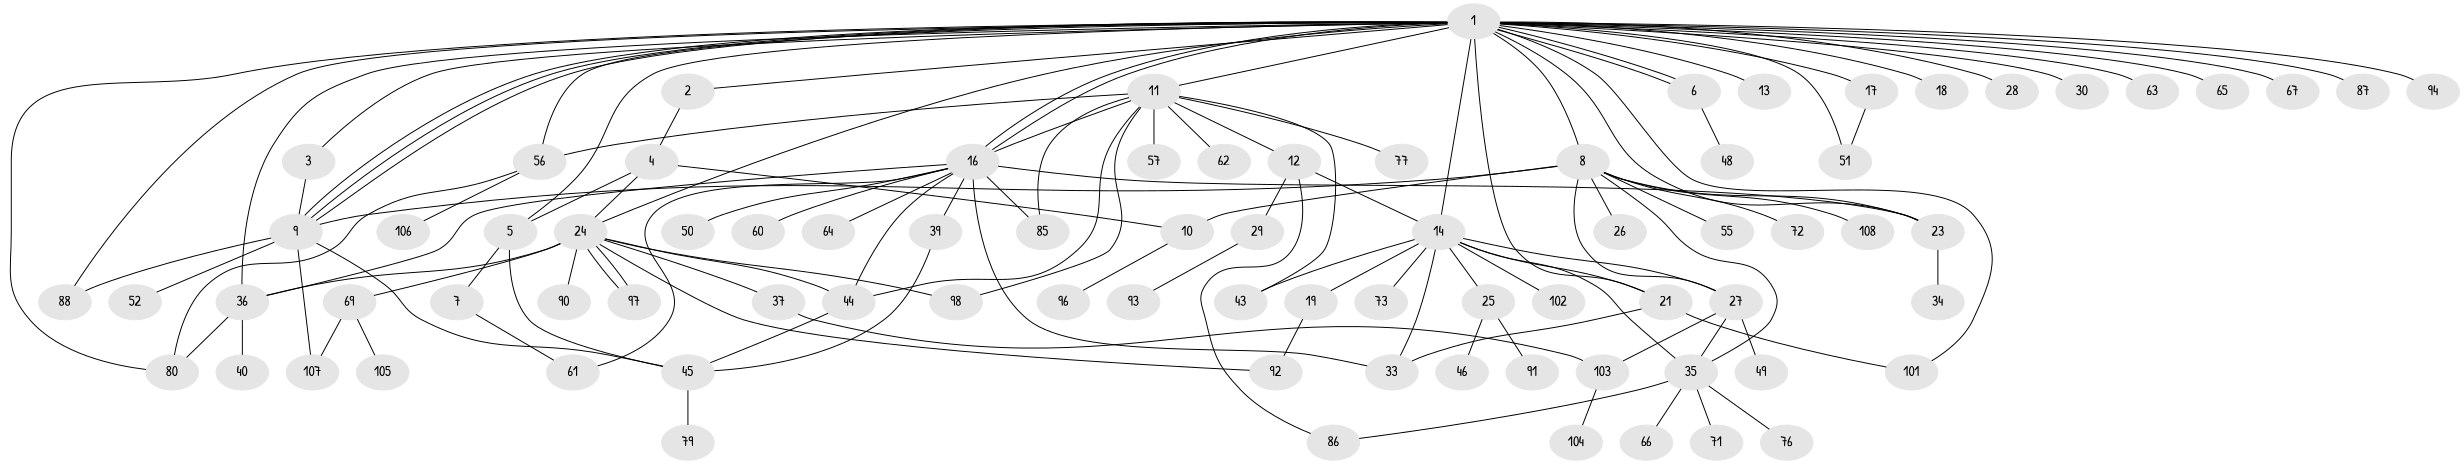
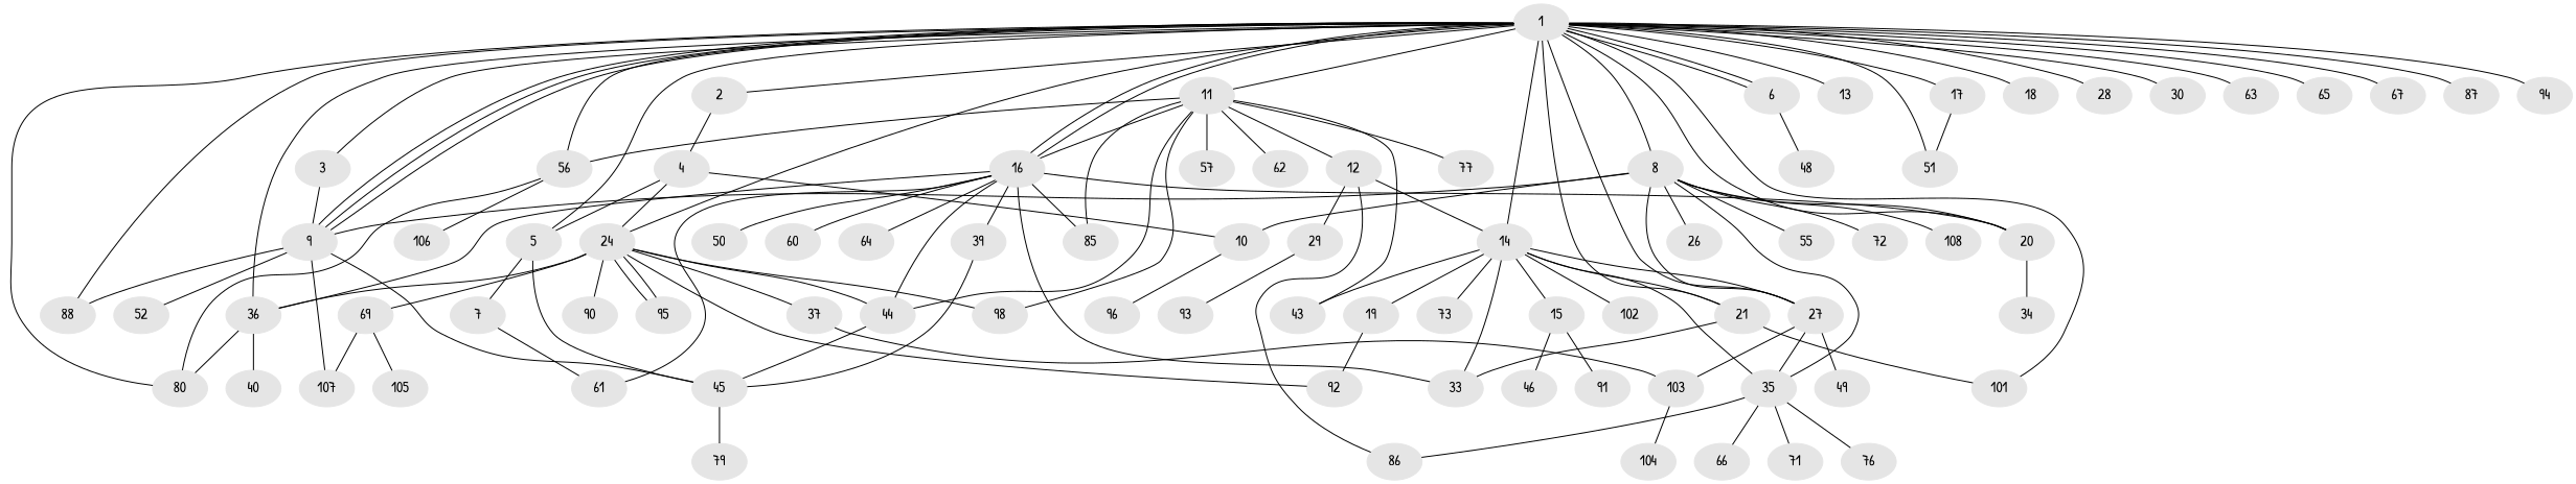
  graph {
    fontname="Patrick Hand"
    node [color=gray90 fontname="Patrick Hand" style=filled]
    edge [fontname="Patrick Hand"]
    1 [super="+38"]
    2
    3
    5
    6
    8 [super="+99"]
    9
    11 [super="+53"]
    13 [super="+70"]
    14 [super="+32"]
    16 [super="+58"]
    17
    18
-   20 [super="+89" label=23]
+   20 [super="+89"]
    21 [super="+22"]
    24 [super="+47"]
    27 [super="+31"]
    28
    30
    36 [super="+42"]
    51 [super="+83"]
    56 [super="+81"]
    63
    65
    67
    80 [super="+97"]
    87
    88
    94
    101
    4 [super="+84"]
    7 [super="+78"]
    45 [super="+82"]
    48
    10 [super="+59"]
    26
    35 [super="+54"]
    55
    72
    108
    52
    107
    12 [super="+100"]
    n44 [label=85 super="+68"]
    43
    44 [super="+75"]
    57
    62
    77
    98
-   15 [super="+23" label=25]
+   15 [super="+23"]
    19
    33
    73 [super="+85"]
    102
    61
    39
    50
    60
    64
    34
    92
    37 [super="+41"]
    69 [super="+74"]
    90
-   95 [label=97]
+   95
    49
    103
    40
    106
    96
    79
    86
    66
    71
    76
    29
    93
    46
    91
    105
    104
    1 -- 2
    1 -- 3
    1 -- 5
    1 -- 6
    1 -- 6
    1 -- 8
    1 -- 9
    1 -- 9
    1 -- 9
    1 -- 11
    1 -- 13
    1 -- 14
    1 -- 16 [weight=3]
    1 -- 16
    1 -- 17
    1 -- 18
    1 -- 20
    1 -- 21
    1 -- 24
+   1 -- 27
    1 -- 28
    1 -- 30
    1 -- 36 [weight=2]
    1 -- 51
    1 -- 56
    1 -- 63
    1 -- 65
    1 -- 67
    1 -- 80
    1 -- 87
    1 -- 88
    1 -- 94
    1 -- 101
    2 -- 4
    3 -- 9
    5 -- 7
    5 -- 45
    6 -- 48
    8 -- 9
    8 -- 20
    8 -- 27 [weight=2]
    8 -- 10
    8 -- 26
    8 -- 35
    8 -- 55
    8 -- 72
    8 -- 108
    9 -- 88
    9 -- 45
    9 -- 52
    9 -- 107
    11 -- 16
    11 -- 56
    11 -- 12
    11 -- n44
    11 -- 43
    11 -- 44
    11 -- 57
    11 -- 62
    11 -- 77
    11 -- 98
    14 -- 21
    14 -- 27 [weight=2]
    14 -- 35
    14 -- 43
    14 -- 15
    14 -- 19
    14 -- 33
    14 -- 73
    14 -- 102
    16 -- 20
    16 -- 36
    16 -- n44
    16 -- 44
    16 -- 33
    16 -- 61
    16 -- 39
    16 -- 50
    16 -- 60
    16 -- 64
    17 -- 51
    20 -- 34
    21 -- 101
    21 -- 33
    24 -- 36
    24 -- 44
    24 -- 98
    24 -- 92
    24 -- 37
    24 -- 69
    24 -- 90
    24 -- 95
    24 -- 95
    27 -- 35
    27 -- 49
    27 -- 103
    36 -- 80
    36 -- 40
    56 -- 80
    56 -- 106
    4 -- 5
    4 -- 24
    4 -- 10
    7 -- 61
    45 -- 79
    10 -- 96
    35 -- 86
    35 -- 66
    35 -- 71
    35 -- 76
    12 -- 14
    12 -- 86
    12 -- 29
    44 -- 45
    15 -- 46
    15 -- 91
    19 -- 92
    39 -- 45
    37 -- 103
    69 -- 107
    69 -- 105
    103 -- 104
    29 -- 93
  }
